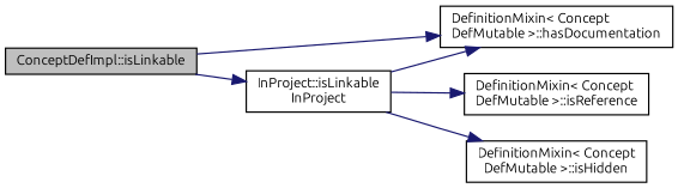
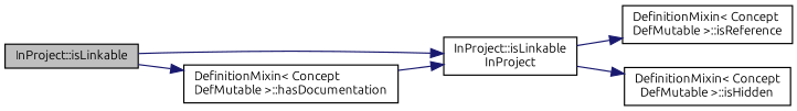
  digraph {
    fontname=Ubuntu
    rankdir=LR
    node [color=black fillcolor=white fontname=Ubuntu fontsize=10 shape=record style=filled]
    edge [color=midnightblue fontname=Ubuntu fontsize=10 labelfontname=Helvetica labelfontsize=10 style=solid]
-   n1 [fillcolor=grey75 fontcolor=black height=0.2 label="ConceptDefImpl::isLinkable" width=0.4]
+   n1 [fillcolor=grey75 fontcolor=black height=0.2 label="InProject::isLinkable" width=0.4]
    n2 [height=0.2 label="InProject::isLinkable\lInProject" width=0.4]
    n3 [height=0.2 label="DefinitionMixin\< Concept\lDefMutable \>::hasDocumentation" width=0.4]
    n4 [height=0.2 label="DefinitionMixin\< Concept\lDefMutable \>::isReference" width=0.4]
    n5 [height=0.2 label="DefinitionMixin\< Concept\lDefMutable \>::isHidden" width=0.4]
    n1 -> n2
    n1 -> n3
-   n2 -> n3
+   n3 -> n2
    n2 -> n4
    n2 -> n5
  }
